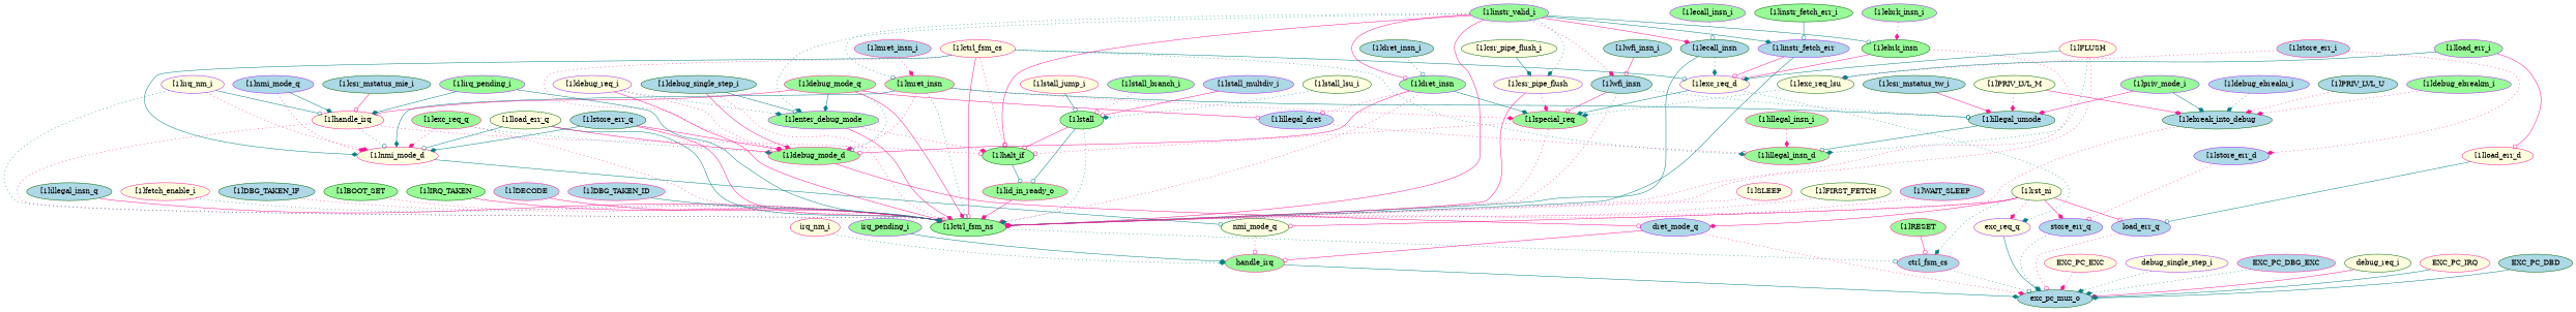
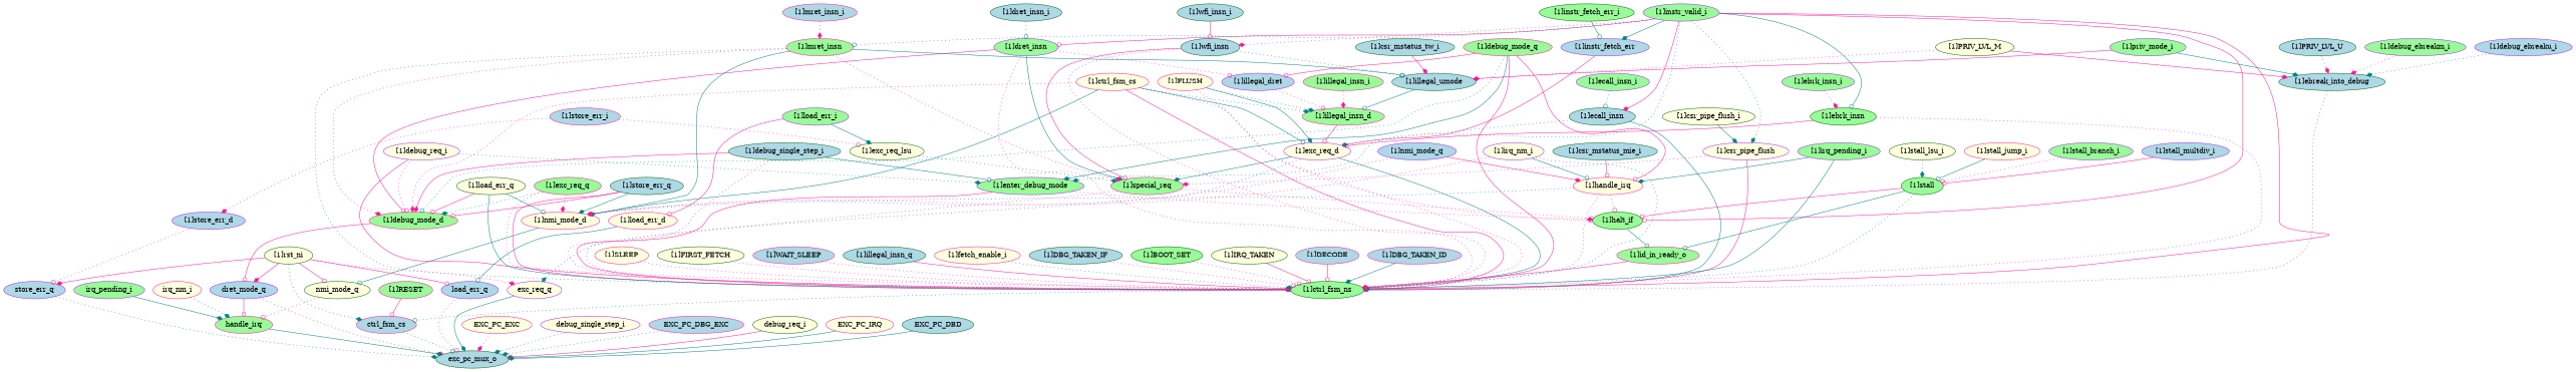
  strict digraph {
    node [color=darkgreen complexity=12 fillcolor=lightblue importance=0.374162448361 rank=0.0109516533918 style=filled]
    edge [arrowhead=diamond color=deeppink style=solid]
    "[1]special_req" [color=deeppink complexity=10 fillcolor=palegreen importance=1.19116962356 rank=0.119116962356]
    "[1]ctrl_fsm_ns" [complexity=3 fillcolor=palegreen importance=0.369164832195 rank=0.123054944065]
    "[1]halt_if" [complexity=7 fillcolor=palegreen importance=0.392005525376 rank=0.0560007893394]
    ctrl_fsm_cs [color=deeppink complexity=1 importance=0.3176987329 rank=0.3176987329]
    "[1]id_in_ready_o" [color=deeppink complexity=4 fillcolor=palegreen importance=0.378481233687 rank=0.0946203084217]
    exc_pc_mux_o [complexity=0 importance=0.0189404073328 rank=0.0]
    "[1]debug_mode_d" [color=deeppink complexity=9 fillcolor=palegreen importance=0.119957768053 rank=0.0133286408947]
    n8 [color=purple complexity=7 importance=0.112931693275 label=dret_mode_q rank=0.0161330990393]
    handle_irq [color=deeppink complexity=1 fillcolor=palegreen importance=0.104063900806 rank=0.104063900806]
    "[1]dret_insn_i" [complexity=24 importance=0.186488995927 rank=0.0077703748303]
    "[1]dret_insn" [color=purple complexity=21 fillcolor=palegreen importance=0.181491379761 rank=0.00864244665527]
    "[1]illegal_dret" [color=purple complexity=18 importance=0.173828536166 rank=0.00965714089812]
    "[1]illegal_insn_d" [color=deeppink fillcolor=palegreen importance=0.168105671086 rank=0.0140088059238]
    "[1]exc_req_d" [color=purple complexity=5 fillcolor=lightyellow importance=0.151614341116 rank=0.0303228682232]
    exc_req_q [color=purple complexity=3 fillcolor=lightyellow importance=0.140672722881 rank=0.0468909076271]
    "[1]ctrl_fsm_cs" [color=deeppink complexity=18 fillcolor=lightyellow importance=0.201698293993 rank=0.0112054607774]
    "[1]nmi_mode_d" [color=deeppink complexity=9 fillcolor=lightyellow importance=0.12082946783 rank=0.0134254964256]
    nmi_mode_q [complexity=7 fillcolor=lightyellow importance=0.113222075698 rank=0.0161745822426]
    "[1]instr_valid_i" [color=purple complexity=15 fillcolor=palegreen importance=0.164274800877]
    "[1]wfi_insn" [complexity=24 importance=0.186207728538 rank=0.00775865535577]
    "[1]instr_fetch_err" [color=purple importance=0.15927718471 rank=0.0132730987259]
    "[1]ecall_insn" [importance=0.15927718471 rank=0.0132730987259]
    "[1]enter_debug_mode" [color=purple fillcolor=palegreen importance=1.57366022122 rank=0.131138351768]
    "[1]mret_insn" [color=deeppink complexity=24 fillcolor=palegreen importance=0.186207728538 rank=0.00775865535577]
    "[1]csr_pipe_flush" [color=purple complexity=17 fillcolor=lightyellow importance=1.19883246716 rank=0.0705195568916]
    "[1]ebrk_insn" [fillcolor=palegreen importance=0.15927718471 rank=0.0132730987259]
    "[1]illegal_umode" [complexity=18 importance=0.178544884944 rank=0.00991916027467]
    "[1]RESET" [color=deeppink complexity=3 fillcolor=palegreen importance=0.322696349066 rank=0.107565449689]
    "[1]debug_mode_q" [color=deeppink complexity=21 fillcolor=palegreen importance=0.182696328635 rank=0.00869982517309]
    "[1]handle_irq" [color=deeppink fillcolor=lightyellow importance=1.18537844027 rank=0.0987815366892]
    "[1]stall_jump_i" [color=deeppink complexity=17 fillcolor=lightyellow importance=1.19600641132 rank=0.0703533183127]
    "[1]stall" [fillcolor=palegreen importance=1.19100879515 rank=0.0992507329291]
    "[1]SLEEP" [color=deeppink complexity=5 fillcolor=lightyellow rank=0.0748324896723]
    "[1]FIRST_FETCH" [complexity=7 fillcolor=lightyellow importance=0.743327280556 rank=0.106189611508]
    "[1]exc_req_q" [color=deeppink complexity=6 fillcolor=palegreen importance=1.11558436814 rank=0.185930728023]
    "[1]debug_req_i" [color=purple complexity=17 fillcolor=lightyellow importance=1.57865783738 rank=0.0928622257283]
    "[1]ebrk_insn_i" [color=purple complexity=15 fillcolor=palegreen importance=0.164274800877]
    "[1]csr_mstatus_tw_i" [complexity=24 importance=0.183542501111 rank=0.00764760421295]
    "[1]WAIT_SLEEP" [color=deeppink complexity=5 rank=0.0748324896723]
    "[1]csr_pipe_flush_i" [complexity=20 fillcolor=lightyellow importance=1.20383008332 rank=0.0601915041662]
    "[1]illegal_insn_i" [color=deeppink complexity=18 fillcolor=palegreen importance=0.173103287253 rank=0.00961684929181]
    "[1]illegal_insn_q" [complexity=4 importance=0.37864233491 rank=0.0946605837275]
    irq_nm_i [color=deeppink complexity=7 fillcolor=lightyellow importance=0.109061516973 rank=0.0155802167104]
    "[1]store_err_q" [complexity=6 importance=1.11597250519 rank=0.185995417531]
    "[1]store_err_i" [color=deeppink complexity=20 importance=1.20366350661 rank=0.0601831753305]
    "[1]store_err_d" [color=purple complexity=5 importance=0.147307801457 rank=0.0294615602914]
    "[1]exc_req_lsu" [complexity=17 fillcolor=lightyellow importance=1.19866589044 rank=0.0705097582614]
    store_err_q [color=purple complexity=3 importance=0.141060859934 rank=0.0470202866446]
    "[1]fetch_enable_i" [color=deeppink complexity=4 fillcolor=lightyellow rank=0.0935406120903]
    "[1]irq_nm_i" [color=purple complexity=18 fillcolor=lightyellow importance=1.19037605644 rank=0.0661320031354]
    "[1]stall_branch_i" [color=purple complexity=17 fillcolor=palegreen importance=1.19600641132 rank=0.0703533183127]
    "[1]mret_insn_i" [color=deeppink complexity=27 importance=0.191205344705 rank=0.00708167943352]
    "[1]wfi_insn_i" [complexity=27 importance=0.191205344705 rank=0.00708167943352]
    "[1]ebreak_into_debug" [complexity=5 importance=0.383324167644 rank=0.0766648335288]
    "[1]csr_mstatus_mie_i" [complexity=18 importance=1.19037605644 rank=0.0661320031354]
    "[1]nmi_mode_q" [color=purple complexity=18 importance=1.19453661516 rank=0.0663631452868]
    "[1]ecall_insn_i" [color=purple complexity=15 fillcolor=palegreen importance=0.164274800877]
    "[1]debug_ebreaku_i" [color=purple importance=0.388321783811 rank=0.0323601486509]
    "[1]PRIV_LVL_U" [importance=0.388321783811 rank=0.0323601486509]
    "[1]stall_multdiv_i" [color=purple complexity=17 importance=1.19600641132 rank=0.0703533183127]
    "[1]PRIV_LVL_M" [complexity=24 fillcolor=lightyellow importance=0.183542501111 rank=0.00764760421295]
    EXC_PC_EXC [color=deeppink complexity=4 fillcolor=lightyellow importance=0.0239380234995 rank=0.00598450587487]
    "[1]debug_single_step_i" [complexity=17 importance=1.57865783738 rank=0.0928622257283]
    debug_single_step_i [color=purple complexity=2 fillcolor=lightyellow importance=0.0428784308323 rank=0.0214392154161]
    EXC_PC_DBG_EXC [color=deeppink complexity=4 importance=0.0239380234995 rank=0.00598450587487]
    "[1]irq_pending_i" [color=purple complexity=18 fillcolor=palegreen importance=1.19037605644 rank=0.0661320031354]
    "[1]instr_fetch_err_i" [complexity=15 fillcolor=palegreen importance=0.164274800877]
    "[1]DBG_TAKEN_IF" [complexity=9 importance=1.11249211275 rank=0.12361023475]
    "[1]BOOT_SET" [complexity=5 fillcolor=palegreen rank=0.0748324896723]
-   "[1]IRQ_TAKEN" [complexity=9 fillcolor=palegreen importance=1.11249211275 rank=0.12361023475]
+   "[1]IRQ_TAKEN" [complexity=9 fillcolor=lightyellow importance=1.11249211275 rank=0.12361023475]
    debug_req_i [complexity=2 fillcolor=lightyellow importance=0.0428784308323 rank=0.0214392154161]
    "[1]DECODE" [color=deeppink complexity=13 importance=3.69664593811 rank=0.284357379855]
    "[1]rst_ni" [complexity=4 fillcolor=lightyellow importance=0.286343061929 rank=0.0715857654823]
    load_err_q [color=purple complexity=3 importance=0.141060859934 rank=0.0470202866446]
    "[1]FLUSH" [color=deeppink complexity=18 fillcolor=lightyellow importance=0.173103287253 rank=0.00961684929181]
    "[1]load_err_q" [complexity=6 fillcolor=lightyellow importance=1.11597250519 rank=0.185995417531]
    EXC_PC_IRQ [color=deeppink complexity=4 fillcolor=lightyellow importance=0.118640060164 rank=0.0296600150409]
    "[1]load_err_i" [color=purple complexity=20 fillcolor=palegreen importance=1.20366350661 rank=0.0601831753305]
    "[1]load_err_d" [color=deeppink complexity=5 fillcolor=lightyellow importance=0.147307801457 rank=0.0294615602914]
    irq_pending_i [color=purple complexity=7 fillcolor=palegreen importance=0.109061516973 rank=0.0155802167104]
    "[1]DBG_TAKEN_ID" [color=deeppink complexity=5 rank=0.0748324896723]
    EXC_PC_DBD [complexity=4 importance=0.0618188381651 rank=0.0154547095413]
    "[1]priv_mode_i" [color=purple complexity=24 fillcolor=palegreen importance=0.183542501111 rank=0.00764760421295]
    "[1]stall_lsu_i" [complexity=17 fillcolor=lightyellow importance=1.19600641132 rank=0.0703533183127]
    "[1]debug_ebreakm_i" [color=purple fillcolor=palegreen importance=0.388321783811 rank=0.0323601486509]
    "[1]special_req" -> "[1]ctrl_fsm_ns" [arrowhead=odot style=dotted]
    "[1]special_req" -> "[1]halt_if" [arrowhead=odot style=dotted]
    "[1]ctrl_fsm_ns" -> ctrl_fsm_cs [arrowhead=odot color=teal style=dotted]
    "[1]halt_if" -> "[1]id_in_ready_o" [arrowhead=odot color=teal]
    ctrl_fsm_cs -> exc_pc_mux_o [arrowhead=odot color=teal style=dotted]
    "[1]id_in_ready_o" -> "[1]ctrl_fsm_ns"
    "[1]debug_mode_d" -> n8 [arrowhead=odot]
    n8 -> exc_pc_mux_o [style=dotted]
    n8 -> handle_irq [arrowhead=odot]
    handle_irq -> exc_pc_mux_o [color=teal]
    "[1]dret_insn_i" -> "[1]dret_insn" [arrowhead=odot color=teal style=dotted]
    "[1]dret_insn" -> "[1]special_req" [color=teal]
    "[1]dret_insn" -> "[1]ctrl_fsm_ns" [style=dotted]
    "[1]dret_insn" -> "[1]debug_mode_d" [arrowhead=odot]
    "[1]dret_insn" -> "[1]illegal_dret" [arrowhead=odot style=dotted]
    "[1]illegal_dret" -> "[1]illegal_insn_d" [arrowhead=odot style=dotted]
+   "[1]illegal_insn_d" -> "[1]exc_req_d" [arrowhead=odot]
    "[1]exc_req_d" -> "[1]special_req" [color=teal]
    "[1]exc_req_d" -> exc_req_q [color=teal style=dotted]
    exc_req_q -> exc_pc_mux_o [color=teal]
    "[1]ctrl_fsm_cs" -> "[1]ctrl_fsm_ns" [arrowhead=odot]
    "[1]ctrl_fsm_cs" -> "[1]halt_if" [arrowhead=odot style=dotted]
    "[1]ctrl_fsm_cs" -> "[1]debug_mode_d" [style=dotted]
    "[1]ctrl_fsm_cs" -> "[1]illegal_insn_d" [color=teal style=dotted]
    "[1]ctrl_fsm_cs" -> "[1]exc_req_d" [arrowhead=odot color=teal]
    "[1]ctrl_fsm_cs" -> "[1]nmi_mode_d" [color=teal]
    "[1]nmi_mode_d" -> nmi_mode_q [arrowhead=odot color=teal]
    nmi_mode_q -> handle_irq [arrowhead=odot style=dotted]
    "[1]instr_valid_i" -> "[1]ctrl_fsm_ns" [arrowhead=odot]
    "[1]instr_valid_i" -> "[1]halt_if" [arrowhead=odot]
    "[1]instr_valid_i" -> "[1]dret_insn" [arrowhead=odot]
    "[1]instr_valid_i" -> "[1]wfi_insn" [style=dotted]
    "[1]instr_valid_i" -> "[1]instr_fetch_err" [color=teal]
    "[1]instr_valid_i" -> "[1]ecall_insn"
    "[1]instr_valid_i" -> "[1]enter_debug_mode" [color=teal style=dotted]
    "[1]instr_valid_i" -> "[1]mret_insn" [arrowhead=odot color=teal style=dotted]
    "[1]instr_valid_i" -> "[1]csr_pipe_flush" [color=teal style=dotted]
    "[1]instr_valid_i" -> "[1]ebrk_insn" [arrowhead=odot color=teal]
    "[1]wfi_insn" -> "[1]special_req" [arrowhead=odot]
    "[1]wfi_insn" -> "[1]ctrl_fsm_ns" [arrowhead=odot style=dotted]
    "[1]wfi_insn" -> "[1]illegal_umode" [arrowhead=odot color=teal style=dotted]
-   "[1]instr_fetch_err" -> "[1]ctrl_fsm_ns" [color=teal]
+   "[1]exc_req_d" -> "[1]ctrl_fsm_ns" [color=teal]
    "[1]instr_fetch_err" -> "[1]exc_req_d" [arrowhead=odot]
    "[1]ecall_insn" -> "[1]ctrl_fsm_ns" [arrowhead=odot color=teal]
    "[1]ecall_insn" -> "[1]exc_req_d" [color=teal style=dotted]
    "[1]enter_debug_mode" -> "[1]ctrl_fsm_ns"
    "[1]enter_debug_mode" -> "[1]halt_if" [style=dotted]
    "[1]mret_insn" -> "[1]special_req" [style=dotted]
    "[1]mret_insn" -> "[1]ctrl_fsm_ns" [arrowhead=odot color=teal style=dotted]
    "[1]mret_insn" -> "[1]debug_mode_d" [style=dotted]
    "[1]mret_insn" -> "[1]nmi_mode_d" [color=teal]
    "[1]mret_insn" -> "[1]illegal_umode" [arrowhead=odot color=teal]
    "[1]csr_pipe_flush" -> "[1]special_req" [style=dotted]
    "[1]csr_pipe_flush" -> "[1]ctrl_fsm_ns" [arrowhead=odot]
    "[1]ebrk_insn" -> "[1]ctrl_fsm_ns" [style=dotted]
    "[1]ebrk_insn" -> "[1]exc_req_d" [arrowhead=odot]
    "[1]illegal_umode" -> "[1]illegal_insn_d" [arrowhead=odot color=teal]
    "[1]RESET" -> ctrl_fsm_cs [arrowhead=odot]
    "[1]debug_mode_q" -> "[1]ctrl_fsm_ns"
    "[1]debug_mode_q" -> "[1]debug_mode_d" [arrowhead=odot color=teal style=dotted]
    "[1]debug_mode_q" -> "[1]illegal_dret" [arrowhead=odot]
    "[1]debug_mode_q" -> "[1]enter_debug_mode" [color=teal]
    "[1]debug_mode_q" -> "[1]handle_irq" [arrowhead=odot]
    "[1]handle_irq" -> "[1]ctrl_fsm_ns" [style=dotted]
    "[1]handle_irq" -> "[1]halt_if" [arrowhead=odot style=dotted]
    "[1]handle_irq" -> "[1]nmi_mode_d" [arrowhead=odot color=teal style=dotted]
    "[1]stall_jump_i" -> "[1]stall" [arrowhead=odot color=teal]
    "[1]stall" -> "[1]ctrl_fsm_ns" [color=teal style=dotted]
    "[1]stall" -> "[1]halt_if" [arrowhead=odot]
    "[1]stall" -> "[1]id_in_ready_o" [arrowhead=odot color=teal]
    "[1]SLEEP" -> "[1]ctrl_fsm_ns" [style=dotted]
    "[1]FIRST_FETCH" -> "[1]ctrl_fsm_ns" [style=dotted]
    "[1]exc_req_q" -> "[1]ctrl_fsm_ns" [arrowhead=odot style=dotted]
    "[1]exc_req_q" -> "[1]debug_mode_d" [color=teal style=dotted]
    "[1]exc_req_q" -> "[1]nmi_mode_d" [style=dotted]
    "[1]debug_req_i" -> "[1]ctrl_fsm_ns" [arrowhead=odot]
    "[1]debug_req_i" -> "[1]debug_mode_d" [arrowhead=odot style=dotted]
    "[1]debug_req_i" -> "[1]enter_debug_mode" [color=teal style=dotted]
    "[1]ebrk_insn_i" -> "[1]ebrk_insn" [style=dotted]
    "[1]csr_mstatus_tw_i" -> "[1]illegal_umode"
    "[1]WAIT_SLEEP" -> "[1]ctrl_fsm_ns" [arrowhead=odot style=dotted]
    "[1]csr_pipe_flush_i" -> "[1]csr_pipe_flush" [color=teal]
    "[1]illegal_insn_i" -> "[1]illegal_insn_d" [style=dotted]
    "[1]illegal_insn_q" -> "[1]ctrl_fsm_ns"
    irq_nm_i -> handle_irq [color=teal style=dotted]
    "[1]store_err_q" -> "[1]ctrl_fsm_ns"
    "[1]store_err_q" -> "[1]debug_mode_d" [arrowhead=odot]
    "[1]store_err_q" -> "[1]nmi_mode_d" [color=teal]
    "[1]store_err_i" -> "[1]store_err_d" [style=dotted]
    "[1]store_err_i" -> "[1]exc_req_lsu" [arrowhead=odot style=dotted]
    "[1]store_err_d" -> store_err_q [arrowhead=odot style=dotted]
    "[1]exc_req_lsu" -> "[1]special_req" [color=teal style=dotted]
    store_err_q -> exc_pc_mux_o [color=teal style=dotted]
    "[1]fetch_enable_i" -> "[1]ctrl_fsm_ns" [color=teal style=dotted]
    "[1]irq_nm_i" -> "[1]ctrl_fsm_ns" [color=teal style=dotted]
    "[1]irq_nm_i" -> "[1]nmi_mode_d" [style=dotted]
    "[1]irq_nm_i" -> "[1]handle_irq" [arrowhead=odot color=teal]
    "[1]stall_branch_i" -> "[1]stall" [arrowhead=odot style=dotted]
    "[1]mret_insn_i" -> "[1]mret_insn" [style=dotted]
    "[1]wfi_insn_i" -> "[1]wfi_insn" [arrowhead=odot]
    "[1]ebreak_into_debug" -> "[1]ctrl_fsm_ns" [arrowhead=odot style=dotted]
    "[1]csr_mstatus_mie_i" -> "[1]handle_irq" [arrowhead=odot]
    "[1]nmi_mode_q" -> "[1]nmi_mode_d" [style=dotted]
-   "[1]nmi_mode_q" -> "[1]handle_irq" [color=teal]
+   "[1]nmi_mode_q" -> "[1]handle_irq"
    "[1]ecall_insn_i" -> "[1]ecall_insn" [arrowhead=odot color=teal style=dotted]
    "[1]debug_ebreaku_i" -> "[1]ebreak_into_debug" [color=teal style=dotted]
    "[1]PRIV_LVL_U" -> "[1]ebreak_into_debug" [style=dotted]
    "[1]stall_multdiv_i" -> "[1]stall" [arrowhead=odot]
    "[1]PRIV_LVL_M" -> "[1]illegal_umode" [style=dotted]
    "[1]PRIV_LVL_M" -> "[1]ebreak_into_debug"
    EXC_PC_EXC -> exc_pc_mux_o [style=dotted]
    "[1]debug_single_step_i" -> "[1]ctrl_fsm_ns" [arrowhead=odot style=dotted]
    "[1]debug_single_step_i" -> "[1]debug_mode_d"
    "[1]debug_single_step_i" -> "[1]enter_debug_mode" [arrowhead=odot color=teal]
    debug_single_step_i -> exc_pc_mux_o [color=teal style=dotted]
    EXC_PC_DBG_EXC -> exc_pc_mux_o [color=teal style=dotted]
    "[1]irq_pending_i" -> "[1]ctrl_fsm_ns" [arrowhead=odot color=teal]
    "[1]irq_pending_i" -> "[1]handle_irq" [color=teal]
    "[1]instr_fetch_err_i" -> "[1]instr_fetch_err" [arrowhead=odot color=teal]
    "[1]DBG_TAKEN_IF" -> "[1]ctrl_fsm_ns" [arrowhead=odot style=dotted]
    "[1]BOOT_SET" -> "[1]ctrl_fsm_ns" [arrowhead=odot style=dotted]
    "[1]IRQ_TAKEN" -> "[1]ctrl_fsm_ns" [arrowhead=odot]
    debug_req_i -> exc_pc_mux_o
    "[1]DECODE" -> "[1]ctrl_fsm_ns" [arrowhead=odot]
    "[1]rst_ni" -> ctrl_fsm_cs [color=teal style=dotted]
    "[1]rst_ni" -> n8
    "[1]rst_ni" -> exc_req_q [style=dotted]
    "[1]rst_ni" -> nmi_mode_q [arrowhead=odot]
    "[1]rst_ni" -> store_err_q
    "[1]rst_ni" -> load_err_q [arrowhead=odot]
    load_err_q -> exc_pc_mux_o [arrowhead=odot style=dotted]
    "[1]FLUSH" -> "[1]ctrl_fsm_ns" [style=dotted]
    "[1]FLUSH" -> "[1]illegal_insn_d" [color=teal style=dotted]
    "[1]FLUSH" -> "[1]exc_req_d" [color=teal]
    "[1]load_err_q" -> "[1]ctrl_fsm_ns" [arrowhead=odot color=teal]
    "[1]load_err_q" -> "[1]debug_mode_d" [arrowhead=odot]
    "[1]load_err_q" -> "[1]nmi_mode_d" [arrowhead=odot color=teal]
    EXC_PC_IRQ -> exc_pc_mux_o [arrowhead=odot color=teal]
    "[1]load_err_i" -> "[1]exc_req_lsu" [color=teal]
    "[1]load_err_i" -> "[1]load_err_d" [arrowhead=odot]
    "[1]load_err_d" -> load_err_q [arrowhead=odot color=teal]
    irq_pending_i -> handle_irq [color=teal]
    "[1]DBG_TAKEN_ID" -> "[1]ctrl_fsm_ns" [color=teal]
    EXC_PC_DBD -> exc_pc_mux_o [color=teal]
    "[1]priv_mode_i" -> "[1]illegal_umode"
    "[1]priv_mode_i" -> "[1]ebreak_into_debug" [color=teal]
    "[1]stall_lsu_i" -> "[1]stall" [color=teal style=dotted]
    "[1]debug_ebreakm_i" -> "[1]ebreak_into_debug" [style=dotted]
  }
